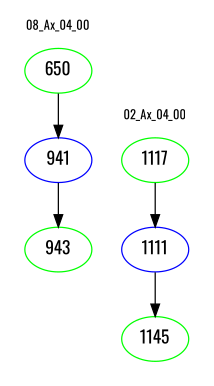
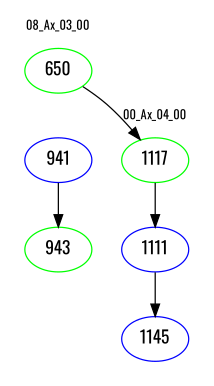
  digraph {
    fontname=Oswald
    node [color=green fontname=Oswald]
    edge [color=black fontname=Oswald]
    n1 [label=650]
    n2 [color=blue label=941]
    n3 [label=943]
    n4 [label=1117]
    n5 [color=blue label=1111]
-   n6 [label=1145]
+   n6 [color=blue label=1145]
    subgraph cluster_1 {
      color=white
      fontsize=10
-     label="08_Ax_04_00"
+     label="08_Ax_03_00"
      n1
      n2
      n3
    }
    subgraph cluster_2 {
      color=white
      fontsize=10
-     label="02_Ax_04_00"
+     label="00_Ax_04_00"
      n4
      n5
      n6
    }
-   n1 -> n2
+   n1 -> n4
    n2 -> n3
    n4 -> n5
    n5 -> n6
  }
